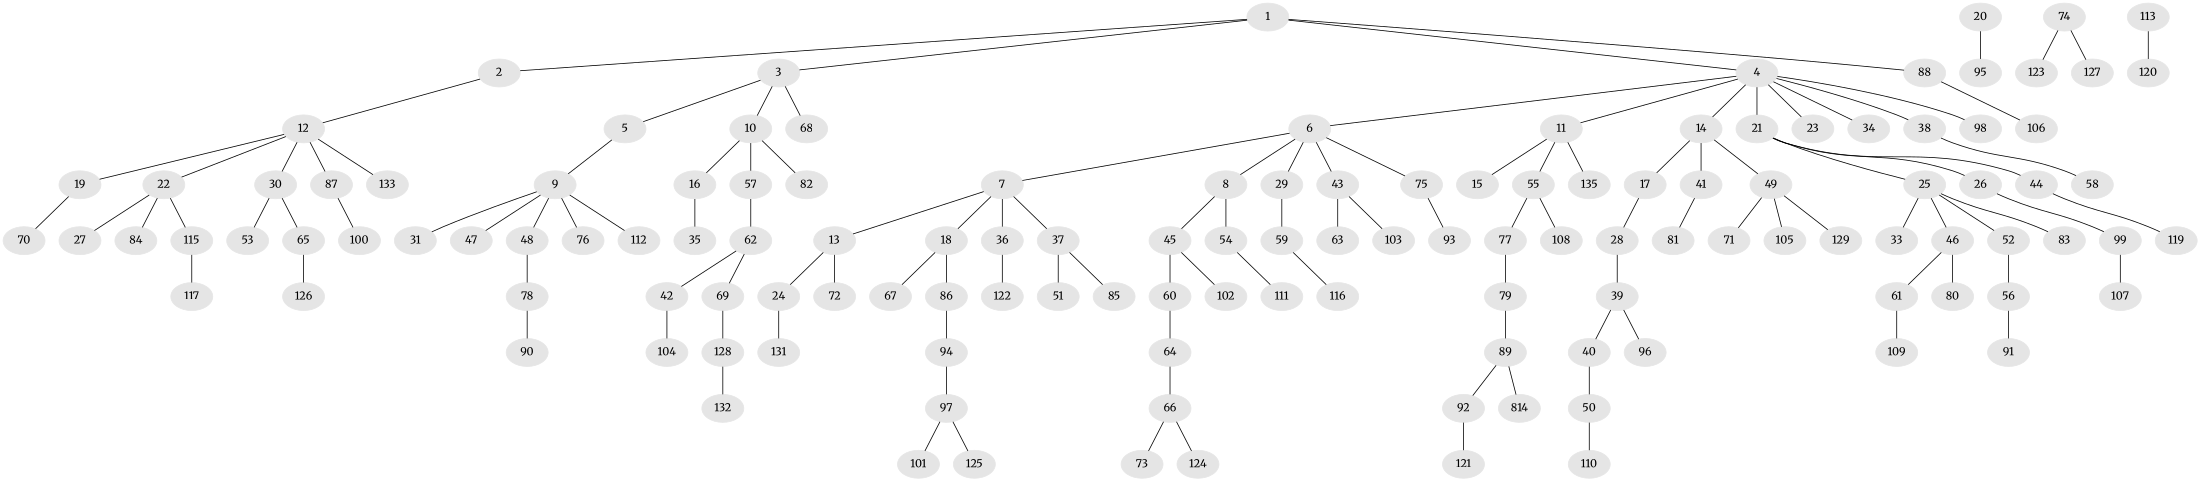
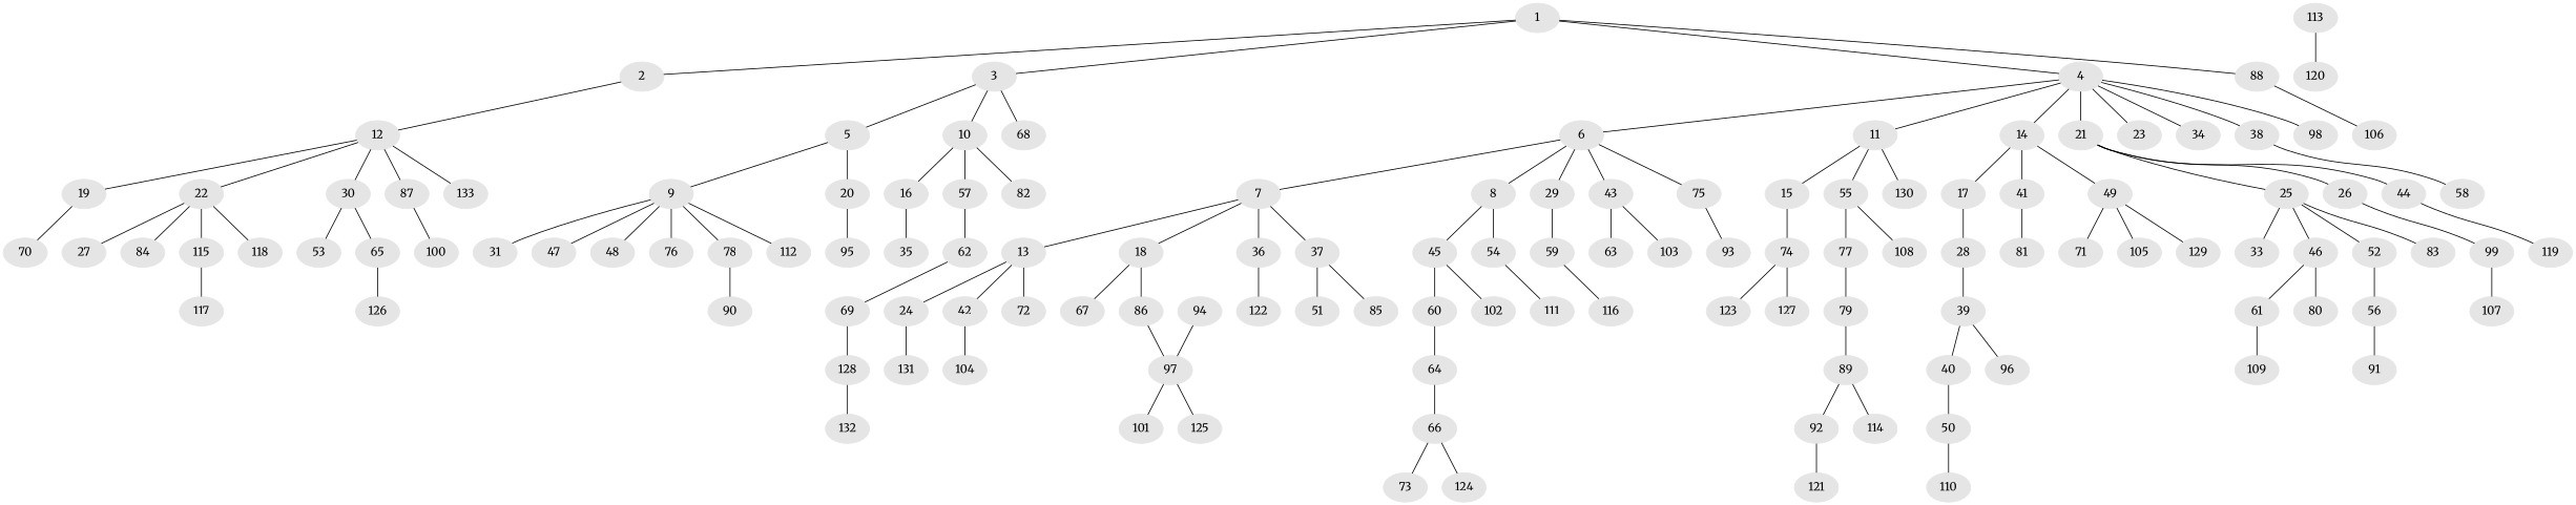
  graph {
    fontname=Merriweather
    node [color=gray90 fontname=Merriweather style=filled]
    edge [fontname=Merriweather]
    1
    2
    3
    4
    88
    12
    5
    10
    68
    6
    11
    14
    21
    23
    34
    38
    98
    106
    19
    22
    30
    87
    133
    9
    20
    16
    57
    82
    7
    8
    29
    43
    75
    15
    55
-   130 [label=135]
+   130
    17
    41
    49
    25
    26
    44
    58
    31
    47
    48
    76
    78
    112
    95
    13
    18
    36
    37
    45
    54
    59
    63
    103
    93
    24
    42
    72
    67
    86
    122
    51
    85
    60
    102
    111
    90
    35
    62
    74
    77
    108
    70
    27
    84
    115
+   118
    53
    65
    100
    131
    104
    28
    81
    71
    105
    129
    123
    127
    39
    94
    33
    46
    52
    83
    99
    119
    117
    61
    80
    56
    107
    40
    96
    116
    126
    113
    120
    50
    110
    64
    109
    91
    79
    69
    66
    128
    73
    124
    132
    89
    92
-   114 [label=814]
+   114
    97
    121
    101
    125
    1 -- 2
    1 -- 3
    1 -- 4
    1 -- 88
    2 -- 12
    3 -- 5
    3 -- 10
    3 -- 68
    4 -- 6
    4 -- 11
    4 -- 14
    4 -- 21
    4 -- 23
    4 -- 34
    4 -- 38
    4 -- 98
    88 -- 106
    12 -- 19
    12 -- 22
    12 -- 30
    12 -- 87
    12 -- 133
    5 -- 9
+   5 -- 20
    10 -- 16
    10 -- 57
    10 -- 82
    6 -- 7
    6 -- 8
    6 -- 29
    6 -- 43
    6 -- 75
    11 -- 15
    11 -- 55
    11 -- 130
    14 -- 17
    14 -- 41
    14 -- 49
    21 -- 25
    21 -- 26
    21 -- 44
    38 -- 58
    19 -- 70
    22 -- 27
    22 -- 84
    22 -- 115
+   22 -- 118
    30 -- 53
    30 -- 65
    87 -- 100
    9 -- 31
    9 -- 47
    9 -- 48
    9 -- 76
-   48 -- 78
+   9 -- 78
    9 -- 112
    20 -- 95
    16 -- 35
    57 -- 62
    7 -- 13
    7 -- 18
    7 -- 36
    7 -- 37
    8 -- 45
    8 -- 54
    29 -- 59
    43 -- 63
    43 -- 103
    75 -- 93
+   15 -- 74
    55 -- 77
    55 -- 108
    17 -- 28
    41 -- 81
    49 -- 71
    49 -- 105
    49 -- 129
    25 -- 33
    25 -- 46
    25 -- 52
    25 -- 83
    26 -- 99
    44 -- 119
    78 -- 90
    13 -- 24
-   62 -- 42
+   13 -- 42
    13 -- 72
    18 -- 67
    18 -- 86
    36 -- 122
    37 -- 51
    37 -- 85
    45 -- 60
    45 -- 102
    54 -- 111
    59 -- 116
    24 -- 131
    42 -- 104
-   86 -- 94
+   86 -- 97
    60 -- 64
    62 -- 69
    74 -- 123
    74 -- 127
    77 -- 79
    115 -- 117
    65 -- 126
    28 -- 39
    39 -- 40
    39 -- 96
    94 -- 97
    46 -- 61
    46 -- 80
    52 -- 56
    99 -- 107
    61 -- 109
    56 -- 91
    40 -- 50
    113 -- 120
    50 -- 110
    64 -- 66
    79 -- 89
    69 -- 128
    66 -- 73
    66 -- 124
    128 -- 132
    89 -- 92
    89 -- 114
    92 -- 121
    97 -- 101
    97 -- 125
  }
